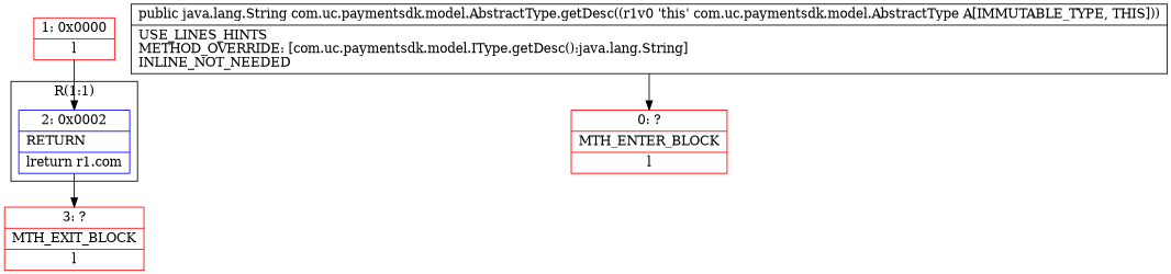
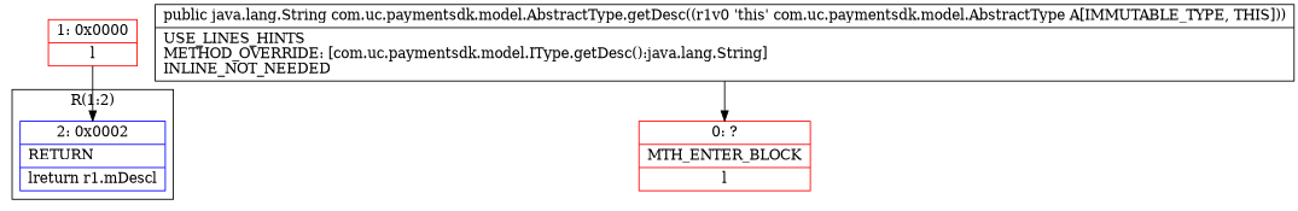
  digraph {
    node [color=red shape=record]
-   n1 [color=blue label="{2\:\ 0x0002|RETURN\l|lreturn r1.com}"]
-   n2 [label="{3\:\ ?|MTH_EXIT_BLOCK\l|l}"]
+   n1 [color=blue label="{2\:\ 0x0002|RETURN\l|lreturn r1.mDescl}"]
    n3 [label="{0\:\ ?|MTH_ENTER_BLOCK\l|l}"]
    n4 [label="{1\:\ 0x0000|l}"]
    n5 [label="{public java.lang.String com.uc.paymentsdk.model.AbstractType.getDesc((r1v0 'this' com.uc.paymentsdk.model.AbstractType A[IMMUTABLE_TYPE, THIS]))  | USE_LINES_HINTS\lMETHOD_OVERRIDE: [com.uc.paymentsdk.model.IType.getDesc():java.lang.String]\lINLINE_NOT_NEEDED\l}" color=""]
    subgraph cluster_1 {
-     label="R(1:1)"
+     label="R(1:2)"
      n1
    }
-   n1 -> n2
    n4 -> n1
    n5 -> n3
  }
